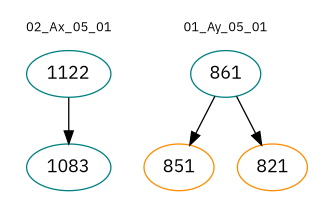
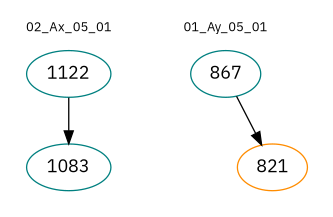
  digraph {
    fontname="IBM Plex Sans"
    node [color=teal fontname="IBM Plex Sans"]
    edge [color=black fontname="IBM Plex Sans"]
    n1 [label=1122]
    n2 [label=1083]
-   n3 [label=861]
-   n4 [color=darkorange label=851]
+   n3 [label=867]
    n5 [color=darkorange label=821]
    subgraph cluster_1 {
      color=white
      fontsize=10
      label="02_Ax_05_01"
      n1
      n2
    }
    subgraph cluster_2 {
      color=white
      fontsize=10
      label="01_Ay_05_01"
      n3
-     n4
      n5
    }
    n1 -> n2
-   n3 -> n4
    n3 -> n5
  }
